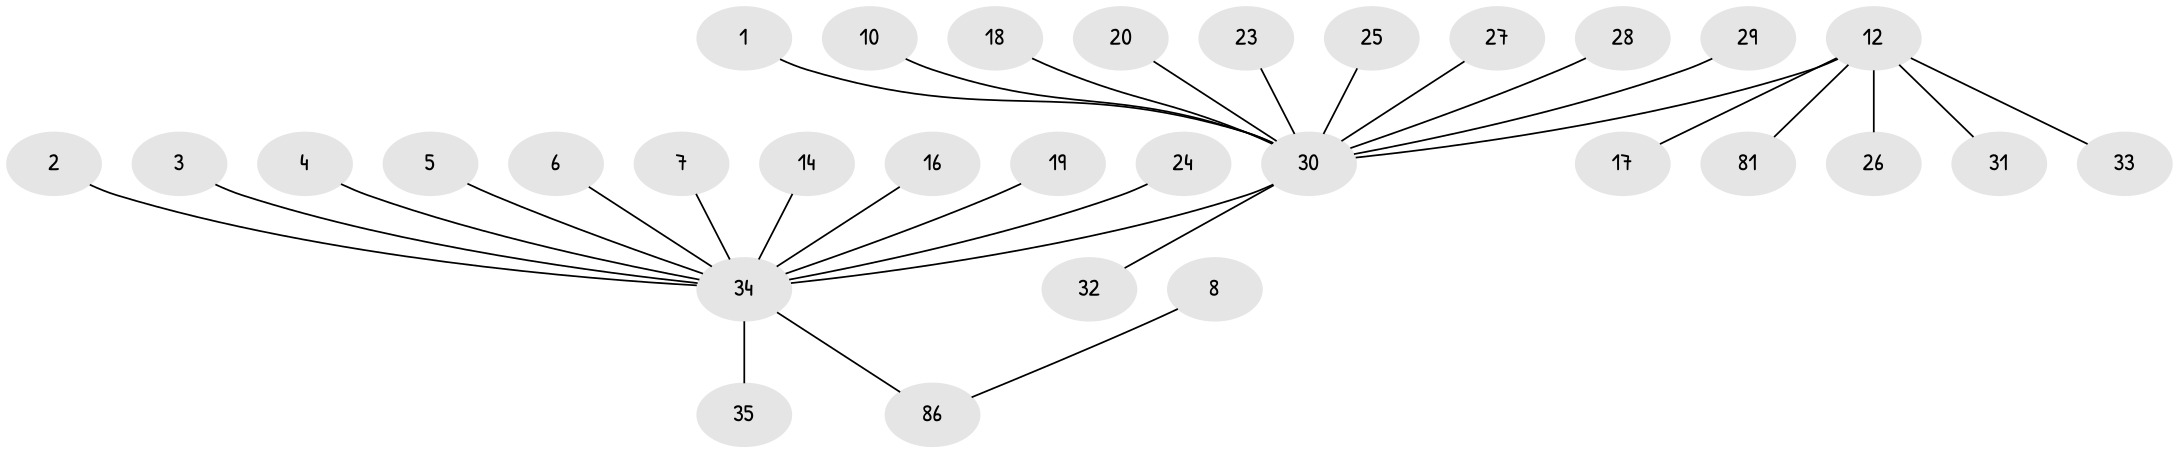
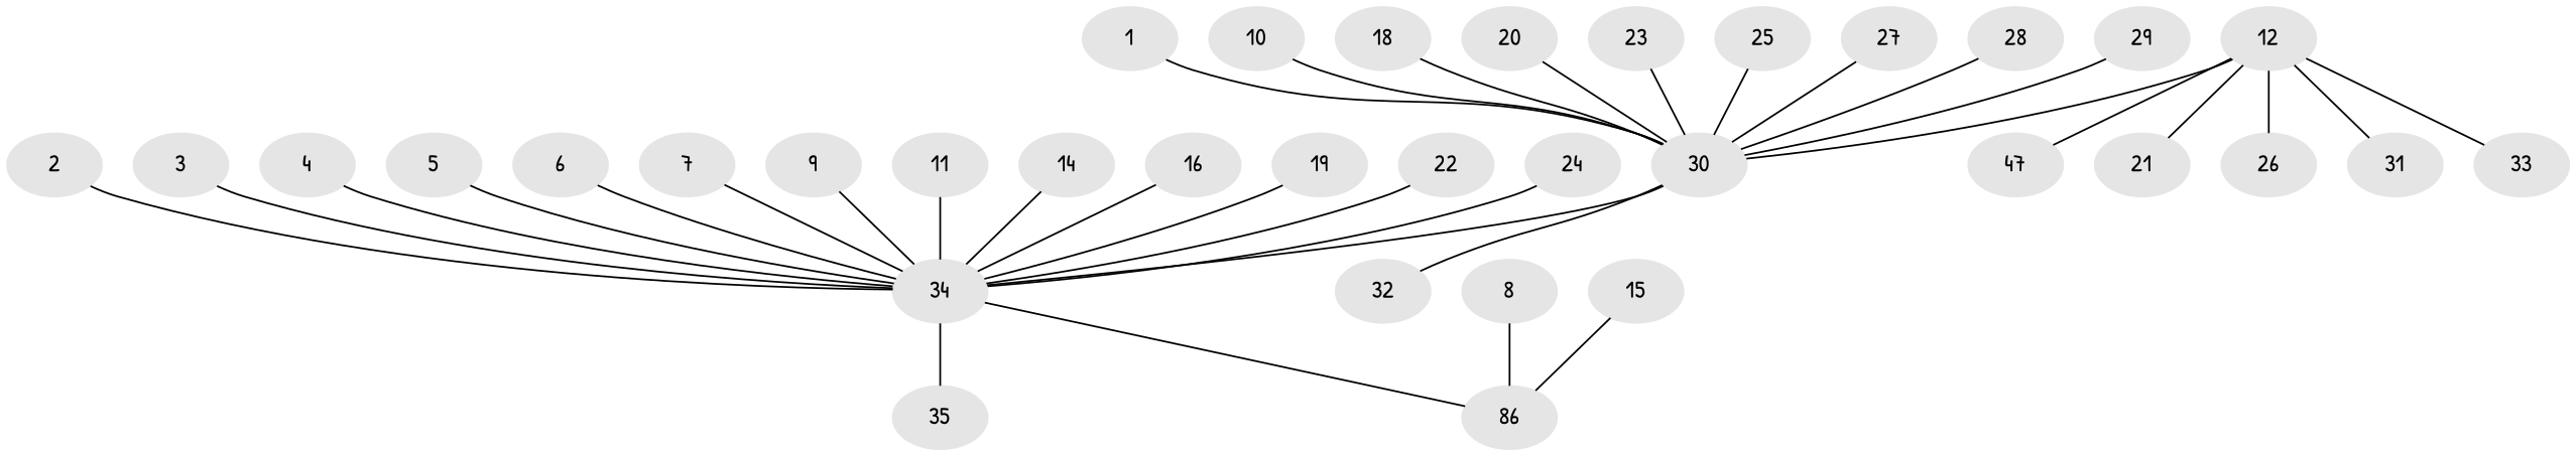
  graph {
    fontname="Patrick Hand"
    node [color=gray90 fontname="Patrick Hand" style=filled]
    edge [fontname="Patrick Hand" weight=1.0]
    1
    30
    2
    34
    n5 [label=86]
    35
    3
    4
    5
    6
    7
    8
+   9
    10
    32
+   11
    12
-   17
-   21 [label=81]
+   17 [label=47]
+   21
    26
    31
    33
    14
+   15
    16
    18
    19
    20
+   22
    23
    24
    25
    27
    28
    29
    1 -- 30
    30 -- 34
    30 -- 32
    2 -- 34
    34 -- n5
    34 -- 35
    3 -- 34
    4 -- 34
    5 -- 34
    6 -- 34
    7 -- 34
    8 -- n5
+   9 -- 34
    10 -- 30
+   11 -- 34
    12 -- 30
    12 -- 17
    12 -- 21
    12 -- 26
    12 -- 31
    12 -- 33
    14 -- 34
+   15 -- n5
    16 -- 34
    18 -- 30
    19 -- 34
    20 -- 30
+   22 -- 34
    23 -- 30
    24 -- 34
    25 -- 30
    27 -- 30
    28 -- 30
    29 -- 30
  }
